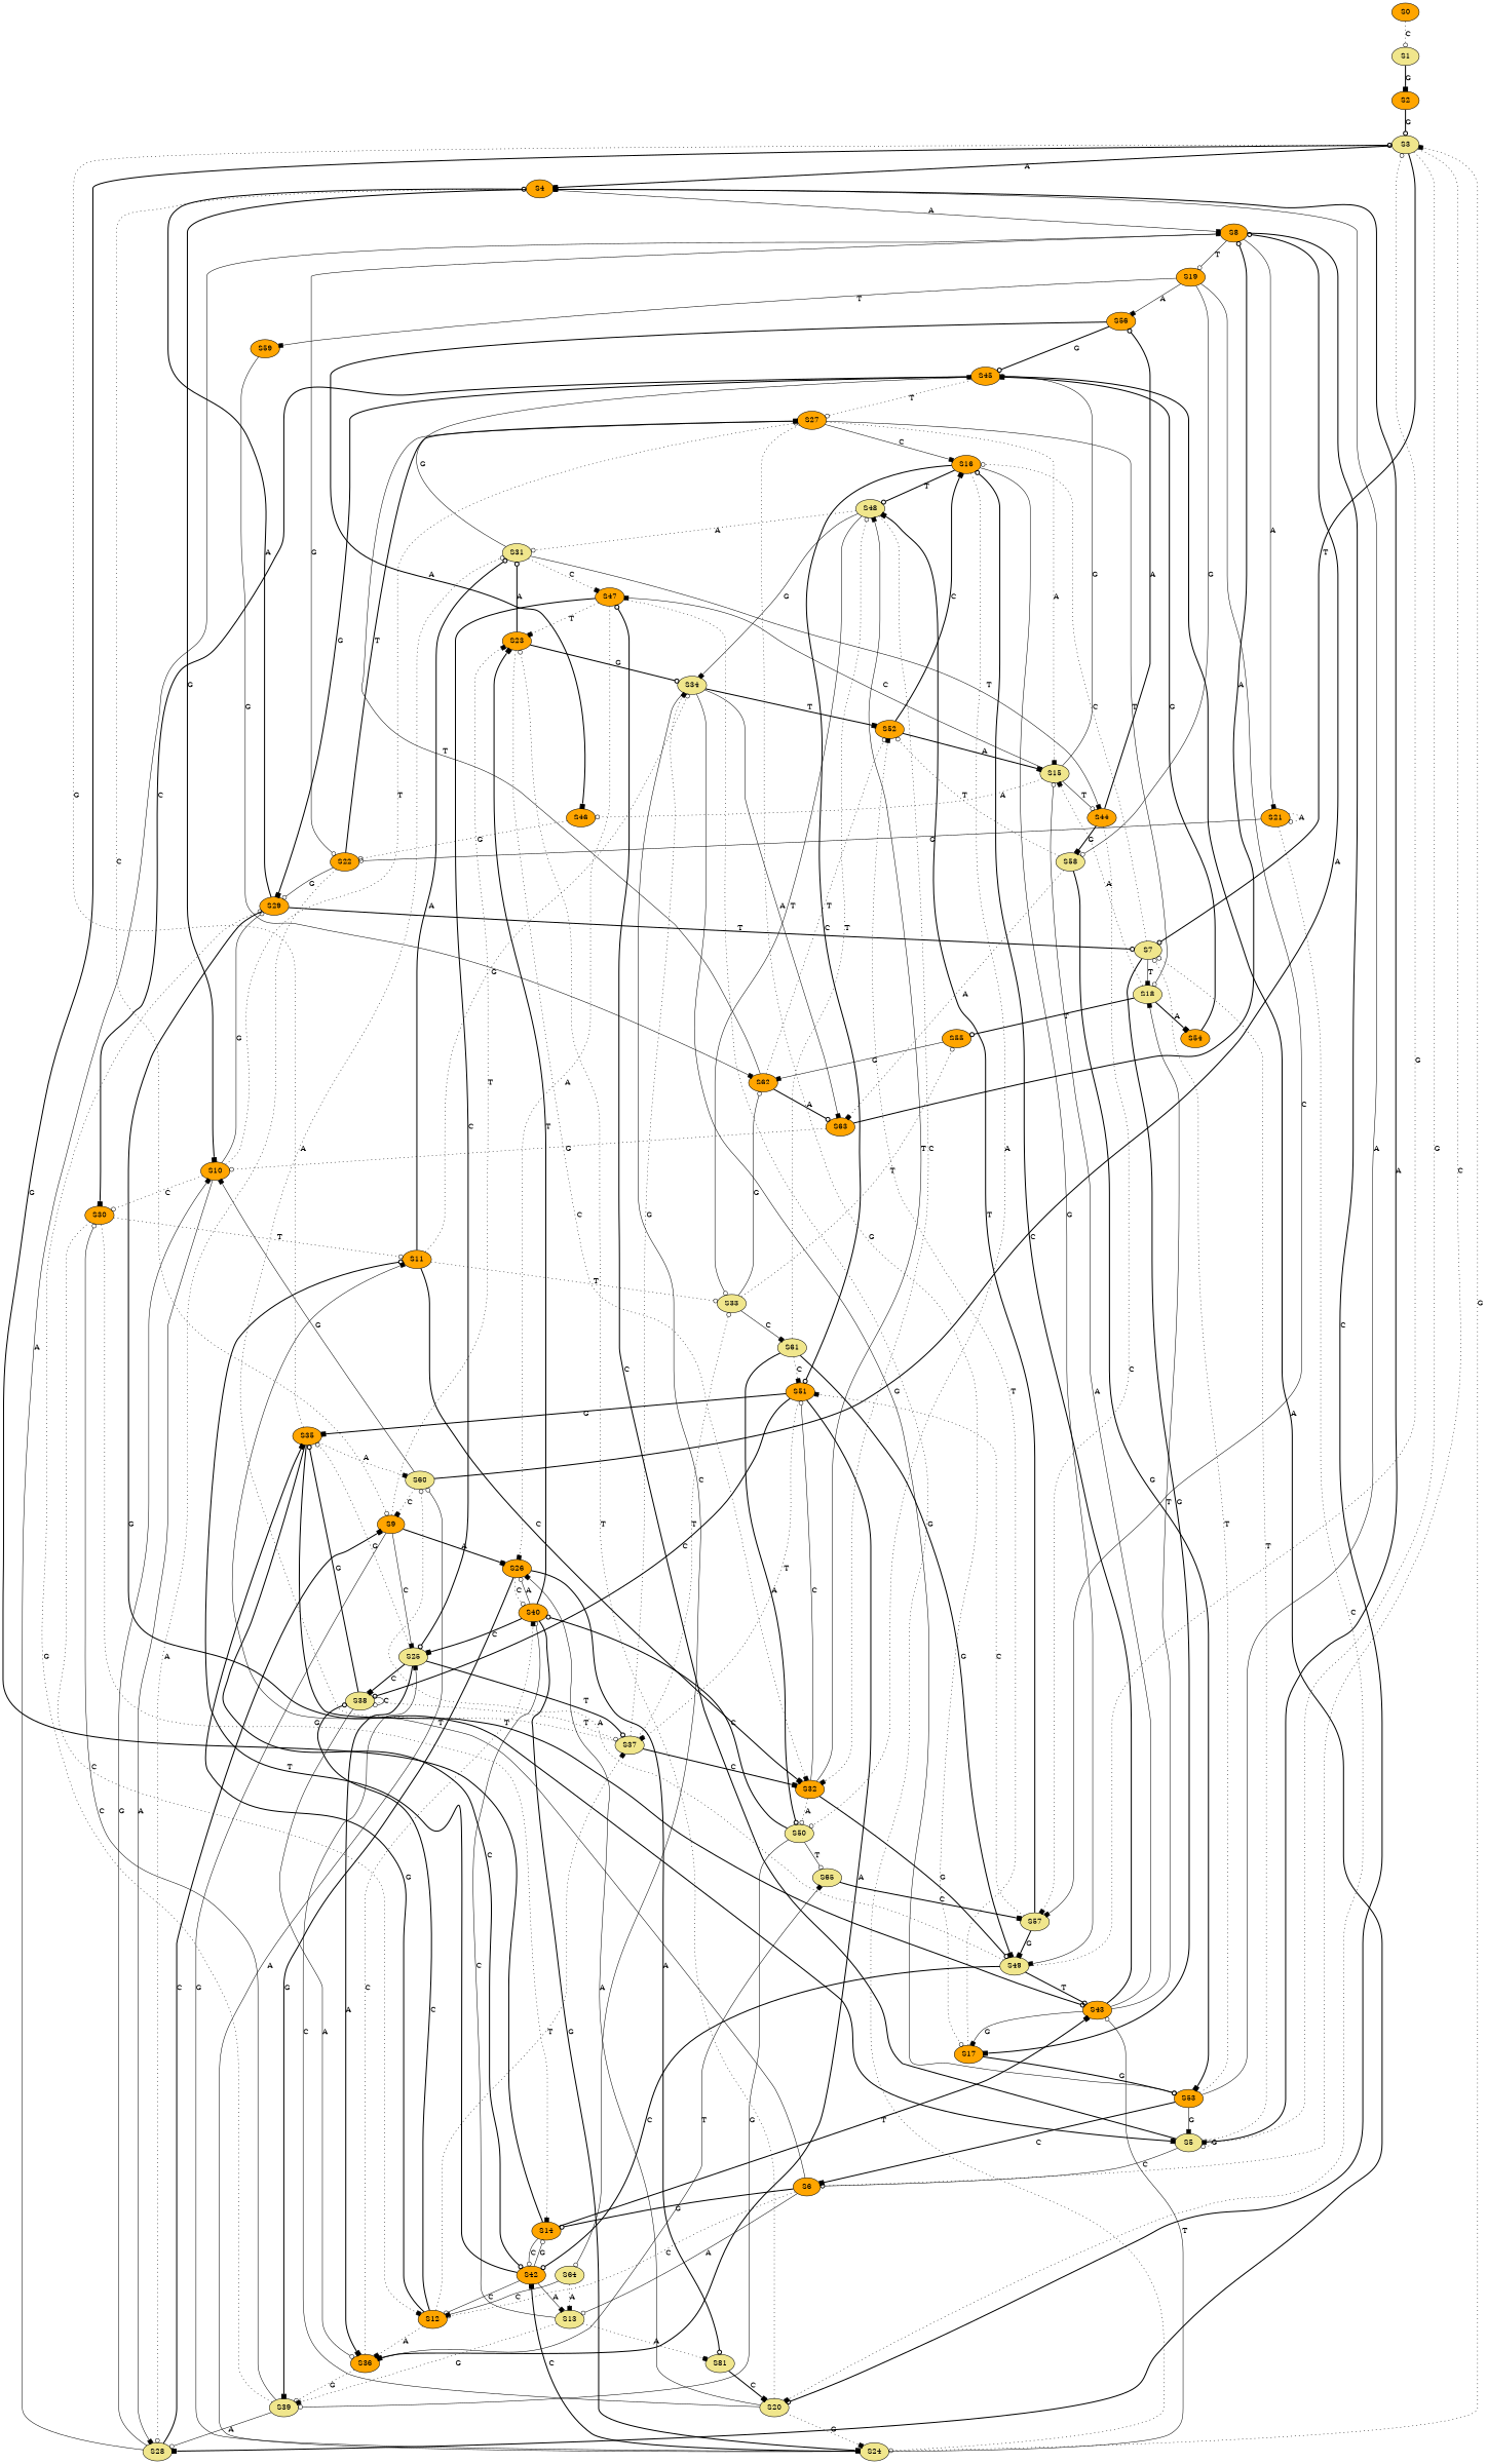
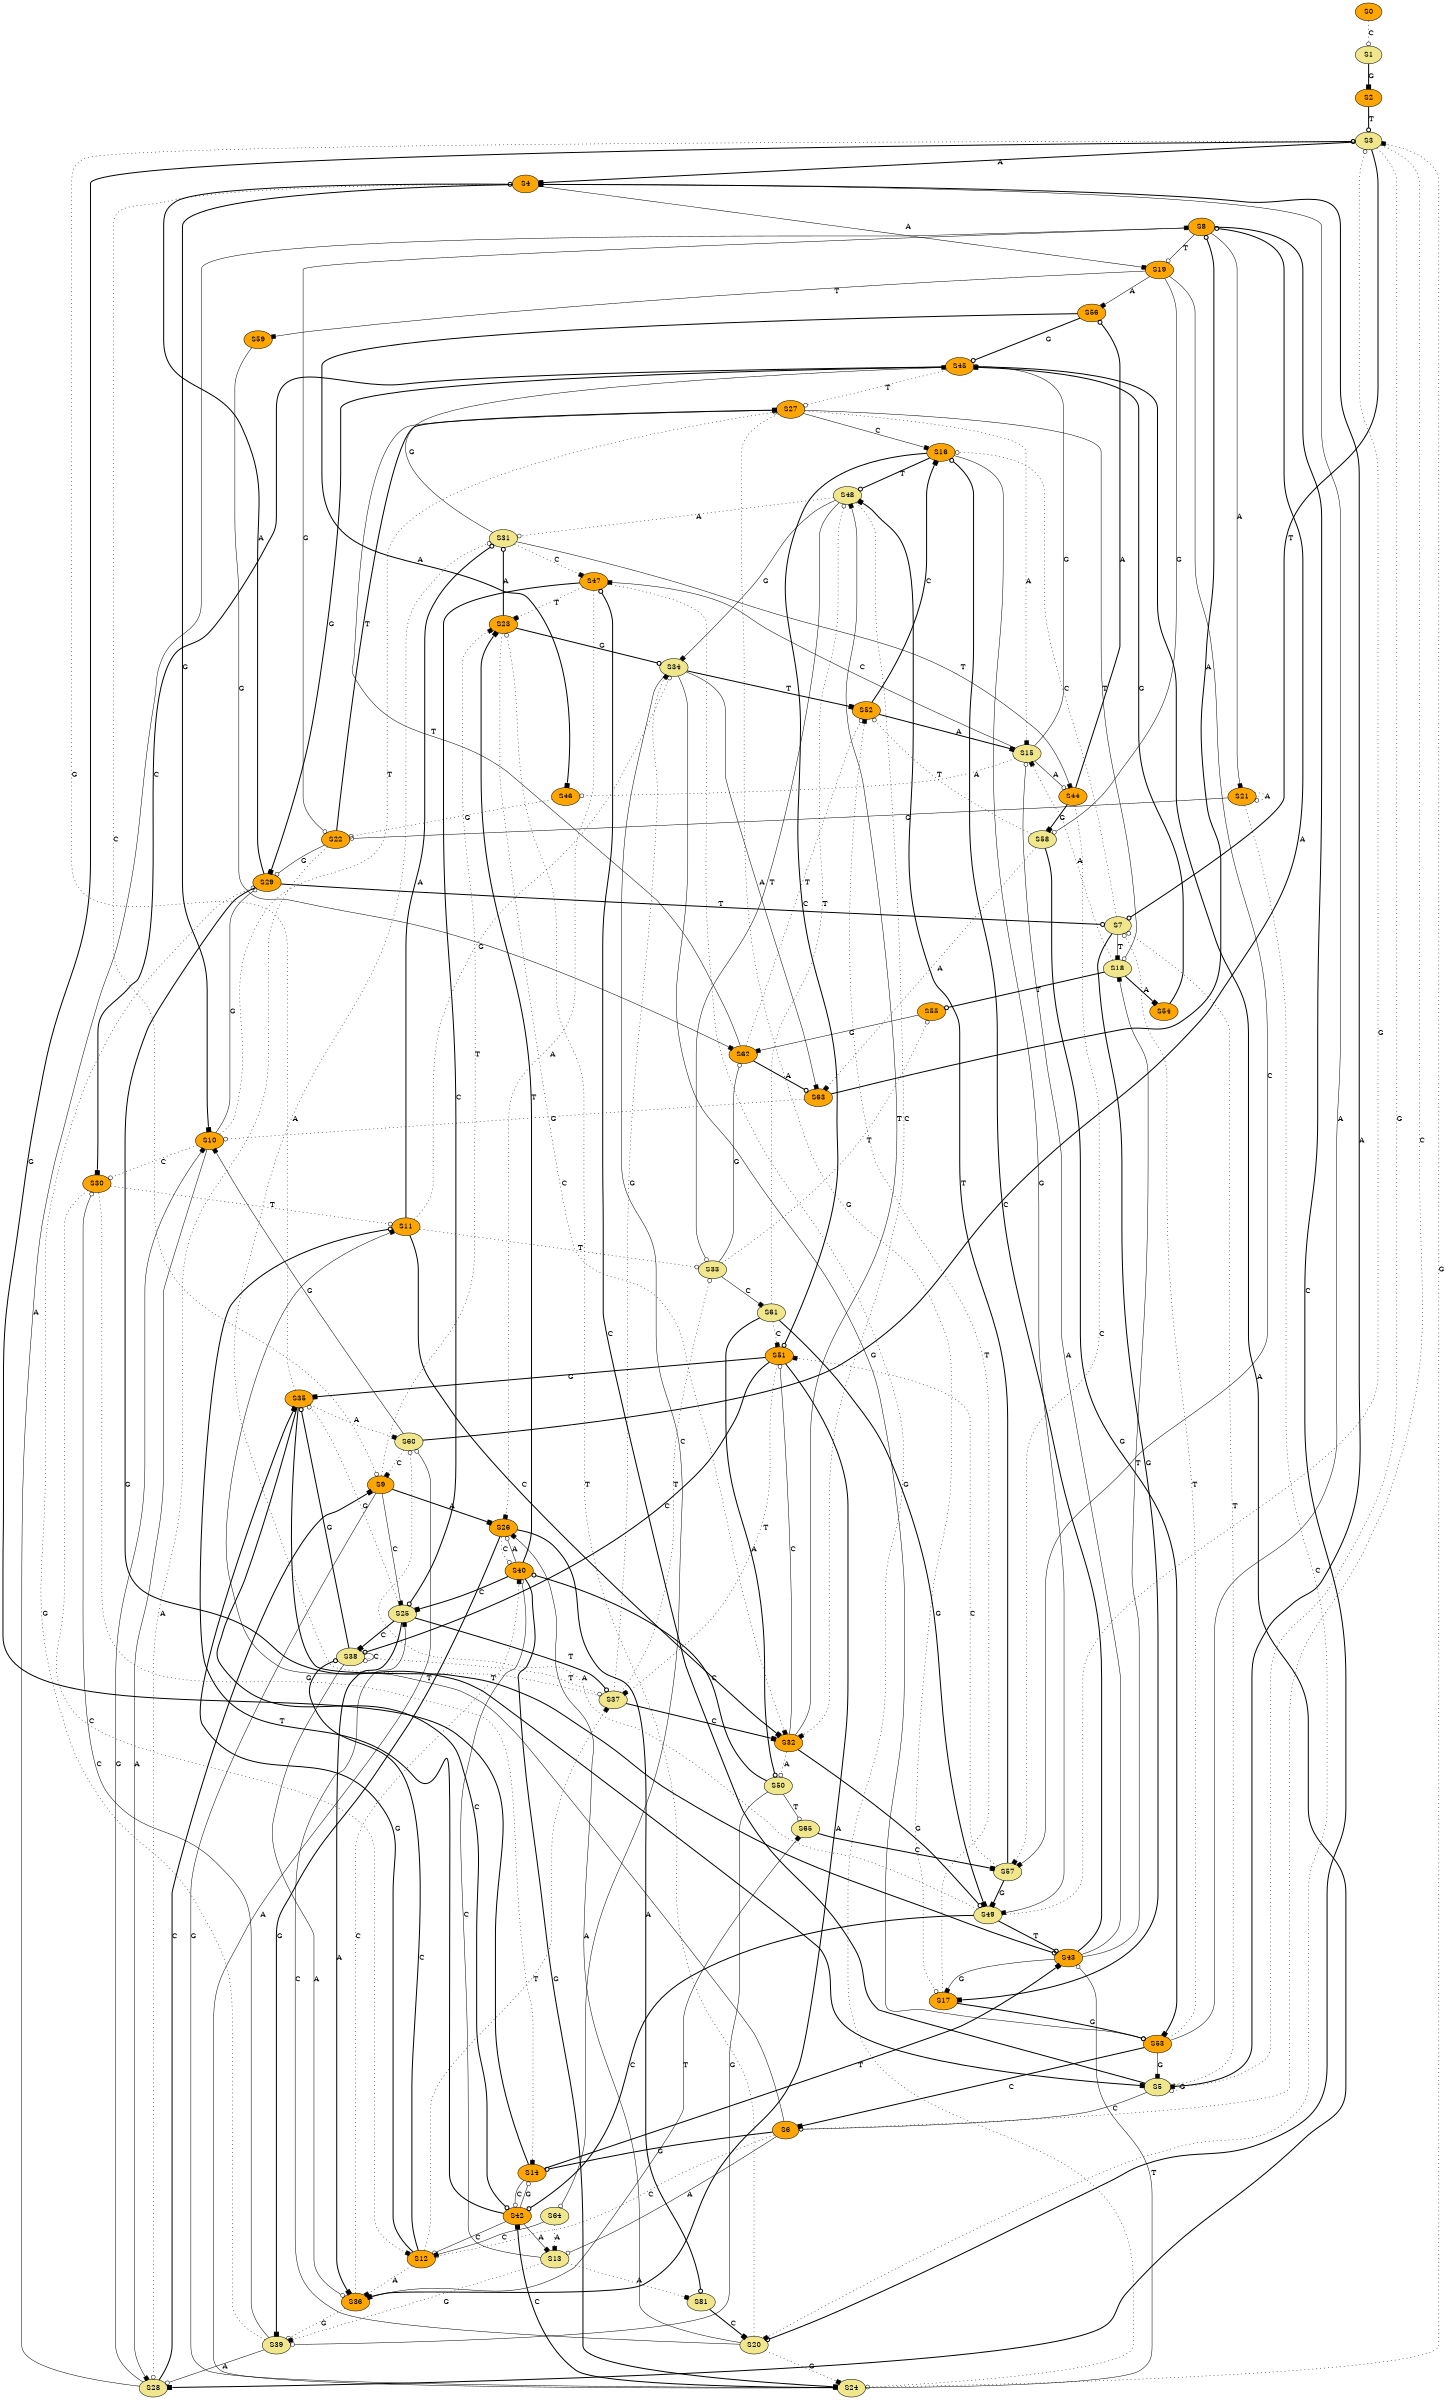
  strict digraph {
    node [fillcolor=orange style=filled]
    edge [arrowhead=odot style=bold]
    S1 [fillcolor=khaki]
    S0
    S2
    S3 [fillcolor=khaki]
    S4
    S5 [fillcolor=khaki]
    S6
    S7 [fillcolor=khaki]
    S8
    S9
    S10
    S47
    S11
    S12
    S13 [fillcolor=khaki]
    S14
    S16
    S17
    S18 [fillcolor=khaki]
    S19
    S20 [fillcolor=khaki]
    S21
    S22
    S23
    S24 [fillcolor=khaki]
    S25 [fillcolor=khaki]
    S26
    S27
    S28 [fillcolor=khaki]
    S29
    S30
    S31 [fillcolor=khaki]
    S32
    S33 [fillcolor=khaki]
    S34 [fillcolor=khaki]
    S35
    S36
    S37 [fillcolor=khaki]
    S38 [fillcolor=khaki]
    S39 [fillcolor=khaki]
    S40
    n42 [fillcolor=khaki label=S81]
    S42
    S43
    S15 [fillcolor=khaki]
    S44
    S45
    S46
    S48 [fillcolor=khaki]
    S49 [fillcolor=khaki]
    S50 [fillcolor=khaki]
    S51
    S52
    S53
    S54
    S55
    S56
    S57 [fillcolor=khaki]
    S58 [fillcolor=khaki]
    S59
    S60 [fillcolor=khaki]
    S61 [fillcolor=khaki]
    S62
    S63
    S64 [fillcolor=khaki]
    S65 [fillcolor=khaki]
    S1 -> S2 [arrowhead=box label=G]
    S0 -> S1 [label=C style=dotted]
-   S2 -> S3 [label=G]
+   S2 -> S3 [label=T]
    S3 -> S4 [arrowhead=box label=A]
    S3 -> S5 [arrowhead=box label=G style=dotted]
    S3 -> S6 [label=C style=dotted]
    S3 -> S7 [label=T]
-   S4 -> S8 [arrowhead=box label=A style=solid]
+   S4 -> S19 [arrowhead=box label=A style=solid]
    S4 -> S9 [label=C style=dotted]
    S4 -> S10 [arrowhead=box label=G]
    S5 -> S4 [arrowhead=box label=A]
    S5 -> S5 [label=G style=dotted]
    S5 -> S6 [label=C style=solid]
    S5 -> S7 [label=T style=dotted]
    S5 -> S47 [label=C]
    S6 -> S11 [arrowhead=box label=T style=solid]
    S6 -> S12 [label=C style=dotted]
    S6 -> S13 [label=A style=solid]
    S6 -> S14 [label=G]
    S7 -> S16 [label=C style=dotted]
    S7 -> S17 [arrowhead=box label=G]
    S7 -> S18 [arrowhead=box label=T style=solid]
    S8 -> S19 [label=T style=solid]
    S8 -> S20 [label=C]
    S8 -> S21 [arrowhead=box label=A style=solid]
    S8 -> S22 [label=G style=solid]
    S9 -> S23 [arrowhead=box label=T style=dotted]
    S9 -> S24 [arrowhead=box label=G style=solid]
    S9 -> S25 [arrowhead=box label=C style=solid]
    S9 -> S26 [arrowhead=box label=A]
    S10 -> S27 [label=T style=dotted]
    S10 -> S28 [arrowhead=box label=A style=solid]
    S10 -> S29 [label=G style=solid]
    S10 -> S30 [label=C style=dotted]
    S47 -> S23 [arrowhead=box label=T style=dotted]
    S47 -> S24 [label=G style=dotted]
    S47 -> S25 [label=C]
    S47 -> S26 [arrowhead=box label=A style=dotted]
    S11 -> S31 [label=A]
    S11 -> S32 [arrowhead=box label=C]
    S11 -> S33 [label=T style=dotted]
    S11 -> S34 [label=G style=dotted]
    S12 -> S35 [arrowhead=box label=G]
    S12 -> S36 [arrowhead=box label=A style=dotted]
    S12 -> S37 [arrowhead=box label=T style=dotted]
    S12 -> S38 [label=C]
    S13 -> S39 [arrowhead=box label=G style=dotted]
    S13 -> S40 [label=C style=solid]
    S13 -> n42 [arrowhead=box label=A style=dotted]
    S14 -> S3 [label=G]
    S14 -> S42 [label=C style=solid]
    S14 -> S43 [arrowhead=box label=T]
    S16 -> S48 [label=T]
    S16 -> S49 [arrowhead=box label=G style=solid]
-   S16 -> S50 [label=A style=dotted]
    S16 -> S51 [label=C]
    S17 -> S52 [arrowhead=box label=T style=dotted]
    S17 -> S53 [label=G]
    S18 -> S15 [arrowhead=box label=A style=dotted]
    S18 -> S54 [arrowhead=box label=A]
    S18 -> S55 [label=T]
    S19 -> S56 [arrowhead=box label=A style=solid]
    S19 -> S57 [arrowhead=box label=C style=solid]
    S19 -> S58 [label=G style=solid]
    S19 -> S59 [arrowhead=box label=T style=solid]
    S20 -> S23 [label=T style=dotted]
    S20 -> S24 [arrowhead=box label=G style=dotted]
    S20 -> S25 [arrowhead=box label=C style=solid]
    S20 -> S26 [arrowhead=box label=A style=solid]
    S21 -> S20 [arrowhead=box label=C style=dotted]
    S21 -> S21 [label=A style=dotted]
    S21 -> S22 [label=G style=solid]
    S22 -> S27 [arrowhead=box label=T]
    S22 -> S28 [label=A style=dotted]
    S22 -> S29 [label=G style=solid]
    S23 -> S31 [label=A]
    S23 -> S32 [arrowhead=box label=C style=dotted]
    S23 -> S34 [label=G]
    S24 -> S3 [arrowhead=box label=G style=dotted]
    S24 -> S42 [arrowhead=box label=C]
    S24 -> S43 [label=T style=solid]
    S24 -> S60 [label=A style=solid]
    S25 -> S35 [label=G style=dotted]
    S25 -> S36 [arrowhead=box label=A]
    S25 -> S37 [label=T]
    S25 -> S38 [arrowhead=box label=C]
    S26 -> S39 [arrowhead=box label=G]
    S26 -> S40 [label=C style=dotted]
    S26 -> n42 [label=A]
    S27 -> S16 [arrowhead=box label=C style=solid]
    S27 -> S17 [label=G style=dotted]
    S27 -> S18 [label=T style=solid]
    S27 -> S15 [arrowhead=box label=A style=dotted]
    S28 -> S8 [arrowhead=box label=A style=solid]
    S28 -> S9 [arrowhead=box label=C]
    S28 -> S10 [arrowhead=box label=G style=solid]
    S29 -> S4 [label=A]
    S29 -> S5 [arrowhead=box label=G]
    S29 -> S7 [label=T]
    S30 -> S11 [label=T style=dotted]
    S30 -> S12 [arrowhead=box label=C style=dotted]
    S30 -> S14 [arrowhead=box label=G style=dotted]
    S31 -> S47 [arrowhead=box label=C style=dotted]
    S31 -> S44 [arrowhead=box label=T style=solid]
    S31 -> S45 [arrowhead=box label=G style=solid]
    S32 -> S48 [arrowhead=box label=T style=solid]
    S32 -> S49 [label=G]
    S32 -> S50 [label=A style=dotted]
    S32 -> S51 [label=C style=solid]
    S33 -> S55 [label=T style=dotted]
    S33 -> S61 [arrowhead=box label=C style=solid]
    S33 -> S62 [label=G style=solid]
    S34 -> S52 [arrowhead=box label=T]
    S34 -> S53 [label=G style=solid]
    S34 -> S63 [arrowhead=box label=A style=solid]
    S34 -> S64 [label=C style=solid]
    S35 -> S3 [label=G style=dotted]
    S35 -> S42 [label=C]
    S35 -> S43 [label=T]
    S35 -> S60 [arrowhead=box label=A style=dotted]
    S36 -> S39 [label=G style=dotted]
    S36 -> S40 [arrowhead=box label=C style=dotted]
    S36 -> S65 [arrowhead=box label=T style=solid]
    S37 -> S31 [label=A style=dotted]
    S37 -> S32 [arrowhead=box label=C]
    S37 -> S33 [label=T style=dotted]
    S37 -> S34 [arrowhead=box label=G style=dotted]
    S38 -> S35 [label=G]
    S38 -> S36 [label=A style=solid]
    S38 -> S37 [label=T style=dotted]
    S38 -> S38 [label=C style=solid]
    S39 -> S28 [label=A style=solid]
    S39 -> S29 [label=G style=dotted]
    S39 -> S30 [label=C style=solid]
    S40 -> S23 [arrowhead=box label=T]
    S40 -> S24 [arrowhead=box label=G]
    S40 -> S25 [arrowhead=box label=C]
    S40 -> S26 [label=A style=solid]
    n42 -> S20 [arrowhead=box label=C]
    S42 -> S11 [label=T]
    S42 -> S12 [label=C style=solid]
    S42 -> S13 [arrowhead=box label=A style=solid]
    S42 -> S14 [label=G style=solid]
    S43 -> S16 [label=C]
    S43 -> S17 [arrowhead=box label=G style=solid]
    S43 -> S18 [arrowhead=box label=T style=solid]
    S43 -> S15 [label=A style=solid]
    S15 -> S47 [arrowhead=box label=C style=solid]
-   S15 -> S44 [label=T style=solid]
+   S15 -> S44 [label=A style=solid]
    S15 -> S45 [label=G style=solid]
    S15 -> S46 [label=A style=dotted]
    S44 -> S56 [label=A]
    S44 -> S57 [arrowhead=box label=C style=dotted]
    S44 -> S58 [arrowhead=box label=G]
    S45 -> S27 [label=T style=dotted]
    S45 -> S28 [arrowhead=box label=A]
    S45 -> S29 [arrowhead=box label=G]
    S45 -> S30 [arrowhead=box label=C]
    S46 -> S22 [label=G style=dotted]
    S48 -> S31 [label=A style=dotted]
    S48 -> S32 [arrowhead=box label=C style=dotted]
    S48 -> S33 [label=T style=solid]
    S48 -> S34 [arrowhead=box label=G style=solid]
    S49 -> S3 [label=G style=dotted]
    S49 -> S42 [label=C]
    S49 -> S43 [label=T]
    S49 -> S60 [label=A style=dotted]
    S50 -> S39 [label=G style=solid]
    S50 -> S40 [label=C]
    S50 -> S65 [label=T style=solid]
    S51 -> S35 [arrowhead=box label=G]
    S51 -> S36 [arrowhead=box label=A]
    S51 -> S37 [arrowhead=box label=T style=dotted]
    S51 -> S38 [label=C]
    S52 -> S16 [arrowhead=box label=C]
    S52 -> S15 [arrowhead=box label=A]
    S53 -> S4 [label=A style=solid]
    S53 -> S5 [arrowhead=box label=G style=solid]
    S53 -> S6 [arrowhead=box label=C]
    S53 -> S7 [label=T style=dotted]
    S54 -> S45 [arrowhead=box label=G]
    S55 -> S62 [arrowhead=box label=G style=solid]
    S56 -> S45 [label=G]
    S56 -> S46 [arrowhead=box label=A]
    S57 -> S48 [arrowhead=box label=T]
    S57 -> S49 [arrowhead=box label=G]
    S57 -> S51 [arrowhead=box label=C style=dotted]
    S58 -> S52 [label=T style=dotted]
    S58 -> S53 [arrowhead=box label=G]
    S58 -> S63 [arrowhead=box label=A style=dotted]
    S59 -> S62 [arrowhead=box label=G style=solid]
    S60 -> S8 [label=A]
    S60 -> S9 [arrowhead=box label=C style=dotted]
    S60 -> S10 [arrowhead=box label=G style=solid]
    S61 -> S48 [label=T style=dotted]
    S61 -> S49 [arrowhead=box label=G]
    S61 -> S50 [label=A]
    S61 -> S51 [arrowhead=box label=C style=dotted]
    S62 -> S27 [label=T style=solid]
    S62 -> S52 [label=T style=dotted]
    S62 -> S63 [label=A]
    S63 -> S8 [label=A]
    S63 -> S10 [label=G style=dotted]
    S64 -> S12 [arrowhead=box label=C style=solid]
    S64 -> S13 [arrowhead=box label=A style=dotted]
    S65 -> S57 [arrowhead=box label=C]
  }
